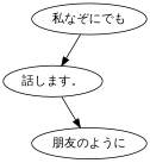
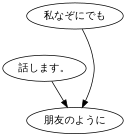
  digraph {
    n1 [label="私なぞにでも"]
    n2 [label="話します。"]
    n3 [label="朋友のように"]
-   n1 -> n2
+   n1 -> n3
    n2 -> n3
  }
